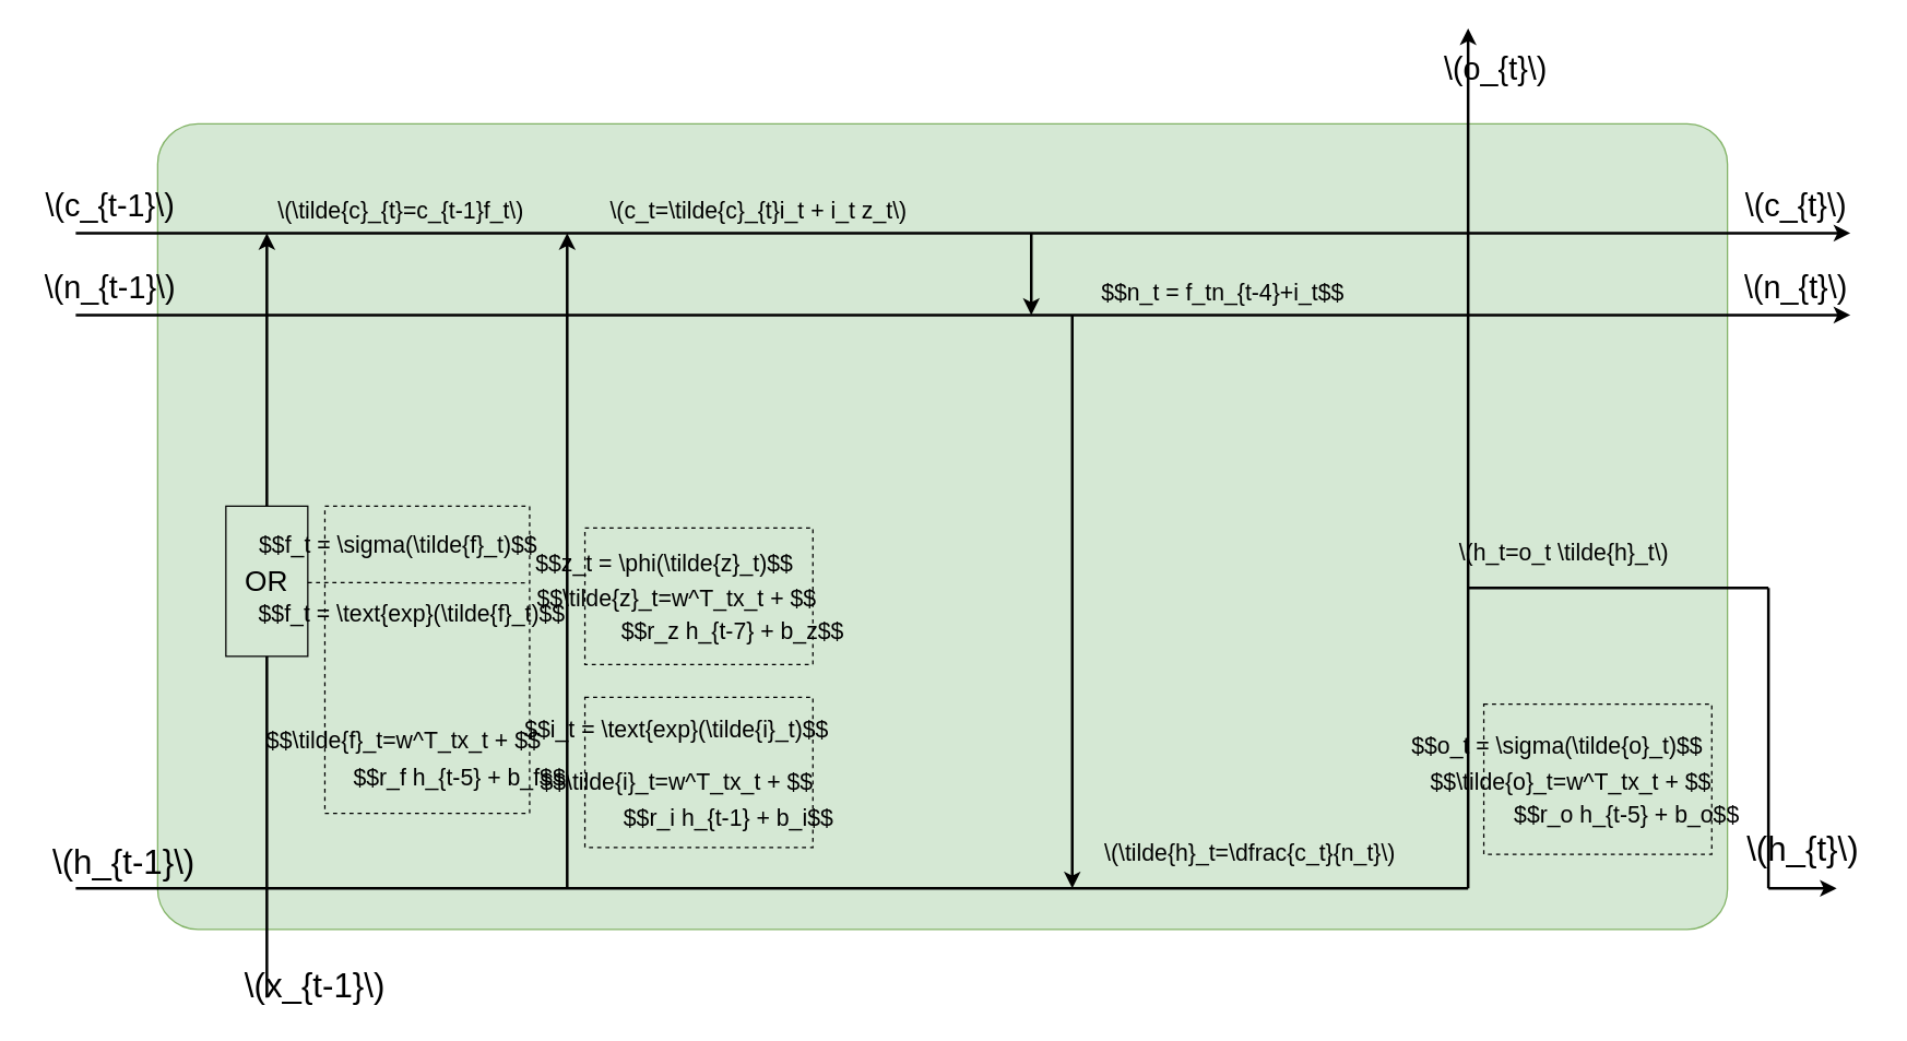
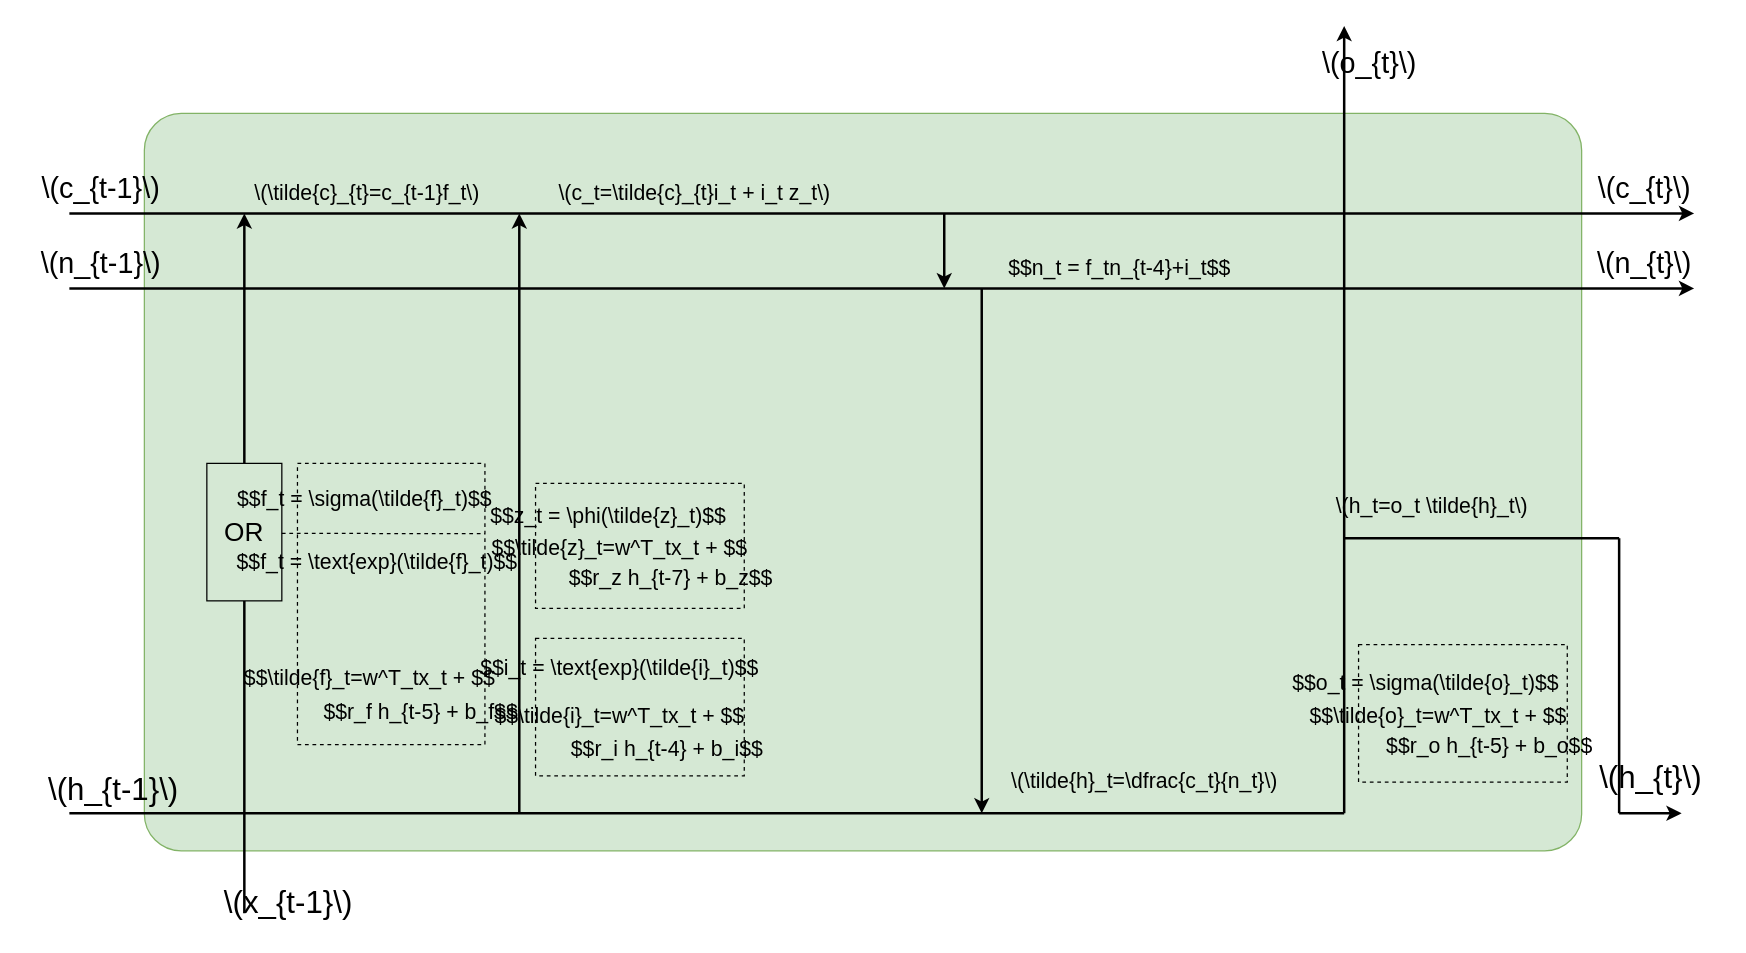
  <mxCell id="0" />
  <mxCell id="1" parent="0" />
  <mxCell id="2" value="" style="rounded=1;whiteSpace=wrap;html=1;fillColor=#d5e8d4;strokeColor=#82b366;arcSize=5;" vertex="1" parent="1"><mxGeometry x="115" y="90" width="1150" height="590" as="geometry" /></mxCell>
  <mxCell id="3" value="" style="endArrow=none;html=1;rounded=0;strokeWidth=2;endFill=0;" edge="1" parent="1"><mxGeometry width="50" height="50" relative="1" as="geometry"><mxPoint x="55" y="650" as="sourcePoint" /><mxPoint x="1075" y="650" as="targetPoint" /></mxGeometry></mxCell>
  <mxCell id="4" value="\(h_{t-1}\)" style="text;html=1;align=center;verticalAlign=middle;resizable=0;points=[];autosize=1;strokeColor=none;fillColor=none;fontSize=25;" vertex="1" parent="1"><mxGeometry x="25" y="610" width="130" height="40" as="geometry" /></mxCell>
  <mxCell id="5" value="" style="endArrow=none;html=1;rounded=0;strokeWidth=2;endFill=0;entryX=0.5;entryY=1;entryDx=0;entryDy=0;" edge="1" parent="1" target="12"><mxGeometry width="50" height="50" relative="1" as="geometry"><mxPoint x="195" y="730" as="sourcePoint" /><mxPoint x="195" y="560" as="targetPoint" /></mxGeometry></mxCell>
  <mxCell id="6" value="" style="endArrow=classic;html=1;rounded=0;strokeWidth=2;endFill=1;" edge="1" parent="1"><mxGeometry width="50" height="50" relative="1" as="geometry"><mxPoint x="55" y="170" as="sourcePoint" /><mxPoint x="1355" y="170" as="targetPoint" /></mxGeometry></mxCell>
  <mxCell id="7" value="" style="endArrow=classic;html=1;rounded=0;strokeWidth=2;endFill=1;" edge="1" parent="1"><mxGeometry width="50" height="50" relative="1" as="geometry"><mxPoint x="55" y="230" as="sourcePoint" /><mxPoint x="1355" y="230" as="targetPoint" /></mxGeometry></mxCell>
  <mxCell id="8" value="\(n_{t-1}\)" style="text;html=1;align=center;verticalAlign=middle;resizable=0;points=[];autosize=1;strokeColor=none;fillColor=none;fontSize=23;" vertex="1" parent="1"><mxGeometry x="20" y="190" width="120" height="40" as="geometry" /></mxCell>
  <mxCell id="9" value="\(c_{t-1}\)" style="text;html=1;align=center;verticalAlign=middle;resizable=0;points=[];autosize=1;strokeColor=none;fillColor=none;fontSize=23;" vertex="1" parent="1"><mxGeometry x="20" y="130" width="120" height="40" as="geometry" /></mxCell>
  <mxCell id="10" value="\(x_{t-1}\)" style="text;html=1;align=center;verticalAlign=middle;resizable=0;points=[];autosize=1;strokeColor=none;fillColor=none;fontSize=25;" vertex="1" parent="1"><mxGeometry x="165" y="700" width="130" height="40" as="geometry" /></mxCell>
  <mxCell id="11" style="edgeStyle=orthogonalEdgeStyle;rounded=0;orthogonalLoop=1;jettySize=auto;html=1;strokeWidth=2;" edge="1" parent="1" source="12"><mxGeometry relative="1" as="geometry"><mxPoint x="195" y="170" as="targetPoint" /></mxGeometry></mxCell>
  <mxCell id="12" value="OR" style="rounded=0;whiteSpace=wrap;html=1;fontSize=21;fillColor=#d5e8d4;" vertex="1" parent="1"><mxGeometry x="165" y="370" width="60" height="110" as="geometry" /></mxCell>
  <mxCell id="13" value="\(n_{t}\)" style="text;html=1;align=center;verticalAlign=middle;resizable=0;points=[];autosize=1;strokeColor=none;fillColor=none;fontSize=23;" vertex="1" parent="1"><mxGeometry x="1265" y="190" width="100" height="40" as="geometry" /></mxCell>
  <mxCell id="14" value="\(c_{t}\)" style="text;html=1;align=center;verticalAlign=middle;resizable=0;points=[];autosize=1;strokeColor=none;fillColor=none;fontSize=23;" vertex="1" parent="1"><mxGeometry x="1265" y="130" width="100" height="40" as="geometry" /></mxCell>
  <mxCell id="15" value="\(\tilde{c}_{t}=c_{t-1}f_t\)" style="text;html=1;align=center;verticalAlign=middle;resizable=0;points=[];autosize=1;strokeColor=none;fillColor=none;fontSize=17;" vertex="1" parent="1"><mxGeometry x="193" y="140" width="200" height="30" as="geometry" /></mxCell>
  <mxCell id="16" value="" style="endArrow=classic;html=1;rounded=0;strokeWidth=2;endFill=1;" edge="1" parent="1"><mxGeometry width="50" height="50" relative="1" as="geometry"><mxPoint x="415" y="650" as="sourcePoint" /><mxPoint x="415" y="170" as="targetPoint" /></mxGeometry></mxCell>
  <mxCell id="17" value="\(c_t=\tilde{c}_{t}i_t + i_t z_t\)" style="text;html=1;align=center;verticalAlign=middle;resizable=0;points=[];autosize=1;strokeColor=none;fillColor=none;fontSize=17;" vertex="1" parent="1"><mxGeometry x="435" y="140" width="240" height="30" as="geometry" /></mxCell>
  <mxCell id="18" value="" style="endArrow=classic;html=1;rounded=0;strokeWidth=2;endFill=1;" edge="1" parent="1"><mxGeometry width="50" height="50" relative="1" as="geometry"><mxPoint x="1075" y="650" as="sourcePoint" /><mxPoint x="1075" y="20" as="targetPoint" /></mxGeometry></mxCell>
  <mxCell id="19" value="\(o_{t}\)" style="text;html=1;align=center;verticalAlign=middle;resizable=0;points=[];autosize=1;strokeColor=none;fillColor=none;fontSize=23;" vertex="1" parent="1"><mxGeometry x="1045" y="30" width="100" height="40" as="geometry" /></mxCell>
  <mxCell id="20" value="\(\tilde{h}_t=\dfrac{c_t}{n_t}\)" style="text;html=1;align=center;verticalAlign=middle;resizable=0;points=[];autosize=1;strokeColor=none;fillColor=none;fontSize=17;" vertex="1" parent="1"><mxGeometry x="795" y="610" width="240" height="30" as="geometry" /></mxCell>
  <mxCell id="21" value="" style="endArrow=classic;html=1;rounded=0;strokeWidth=2;" edge="1" parent="1"><mxGeometry width="50" height="50" relative="1" as="geometry"><mxPoint x="755" y="170" as="sourcePoint" /><mxPoint x="755" y="230" as="targetPoint" /></mxGeometry></mxCell>
  <mxCell id="22" value="$$n_t = f_tn_{t-4}+i_t$$" style="text;html=1;align=center;verticalAlign=middle;resizable=0;points=[];autosize=1;strokeColor=none;fillColor=none;fontSize=17;" vertex="1" parent="1"><mxGeometry x="795" y="200" width="200" height="30" as="geometry" /></mxCell>
  <mxCell id="23" value="" style="group" vertex="1" connectable="0" parent="1"><mxGeometry x="355" y="510" width="320" height="130" as="geometry" /></mxCell>
  <mxCell id="24" value="" style="group" vertex="1" connectable="0" parent="23"><mxGeometry y="40" width="320" height="90" as="geometry" /></mxCell>
  <mxCell id="25" value="&lt;font style=&quot;font-size: 17px;&quot;&gt;$$\tilde{i}_t=w^T_tx_t + $$&lt;/font&gt;" style="text;html=1;align=center;verticalAlign=middle;resizable=0;points=[];autosize=1;strokeColor=none;fillColor=none;fontSize=23;" vertex="1" parent="24"><mxGeometry x="30" width="220" height="40" as="geometry" /></mxCell>
- <mxCell id="26" value="&lt;font style=&quot;font-size: 17px;&quot;&gt;$$r_i h_{t-1} + b_i$$&lt;/font&gt;" style="text;html=1;align=center;verticalAlign=middle;resizable=0;points=[];autosize=1;strokeColor=none;fillColor=none;" vertex="1" parent="24"><mxGeometry x="88" y="35" width="180" height="30" as="geometry" /></mxCell>
+ <mxCell id="26" value="&lt;font style=&quot;font-size: 17px;&quot;&gt;$$r_i h_{t-4} + b_i$$&lt;/font&gt;" style="text;html=1;align=center;verticalAlign=middle;resizable=0;points=[];autosize=1;strokeColor=none;fillColor=none;" vertex="1" parent="24"><mxGeometry x="88" y="35" width="180" height="30" as="geometry" /></mxCell>
  <mxCell id="27" value="" style="rounded=0;whiteSpace=wrap;html=1;fillColor=none;dashed=1;" vertex="1" parent="24"><mxGeometry x="73" y="-40" width="167" height="110" as="geometry" /></mxCell>
  <mxCell id="28" value="$$i_t = \text{exp}(\tilde{i}_t)$$" style="text;html=1;align=center;verticalAlign=middle;resizable=0;points=[];autosize=1;strokeColor=none;fillColor=none;fontSize=17;" vertex="1" parent="23"><mxGeometry x="15" y="10" width="250" height="30" as="geometry" /></mxCell>
  <mxCell id="29" value="" style="group" vertex="1" connectable="0" parent="1"><mxGeometry x="355" y="390" width="320" height="116" as="geometry" /></mxCell>
  <mxCell id="30" value="" style="group" vertex="1" connectable="0" parent="29"><mxGeometry y="26" width="320" height="90" as="geometry" /></mxCell>
  <mxCell id="31" value="&lt;font style=&quot;font-size: 17px;&quot;&gt;$$\tilde{z}_t=w^T_tx_t + $$&lt;/font&gt;" style="text;html=1;align=center;verticalAlign=middle;resizable=0;points=[];autosize=1;strokeColor=none;fillColor=none;fontSize=23;" vertex="1" parent="30"><mxGeometry x="25" width="230" height="40" as="geometry" /></mxCell>
  <mxCell id="32" value="&lt;font style=&quot;font-size: 17px;&quot;&gt;$$r_z h_{t-7} + b_z$$&lt;/font&gt;" style="text;html=1;align=center;verticalAlign=middle;resizable=0;points=[];autosize=1;strokeColor=none;fillColor=none;" vertex="1" parent="30"><mxGeometry x="86" y="32" width="190" height="30" as="geometry" /></mxCell>
  <mxCell id="33" value="" style="rounded=0;whiteSpace=wrap;html=1;fillColor=none;dashed=1;" vertex="1" parent="30"><mxGeometry x="73" y="-30" width="167" height="100" as="geometry" /></mxCell>
  <mxCell id="34" value="&lt;font style=&quot;font-size: 17px;&quot;&gt;$$z_t = \phi(\tilde{z}_t)$$&lt;/font&gt;" style="text;html=1;align=center;verticalAlign=middle;resizable=0;points=[];autosize=1;fontSize=23;" vertex="1" parent="29"><mxGeometry x="26" width="210" height="40" as="geometry" /></mxCell>
  <mxCell id="35" value="" style="endArrow=classic;html=1;rounded=0;strokeWidth=2;" edge="1" parent="1"><mxGeometry width="50" height="50" relative="1" as="geometry"><mxPoint x="785" y="230" as="sourcePoint" /><mxPoint x="785" y="650" as="targetPoint" /></mxGeometry></mxCell>
  <mxCell id="36" value="" style="group" vertex="1" connectable="0" parent="1"><mxGeometry x="1010" y="524" width="365" height="116" as="geometry" /></mxCell>
  <mxCell id="37" value="" style="group" vertex="1" connectable="0" parent="36"><mxGeometry y="26" width="365" height="90" as="geometry" /></mxCell>
  <mxCell id="38" value="&lt;font style=&quot;font-size: 17px;&quot;&gt;$$\tilde{o}_t=w^T_tx_t + $$&lt;/font&gt;" style="text;html=1;align=center;verticalAlign=middle;resizable=0;points=[];autosize=1;strokeColor=none;fillColor=none;fontSize=23;" vertex="1" parent="37"><mxGeometry x="25" width="230" height="40" as="geometry" /></mxCell>
  <mxCell id="39" value="&lt;font style=&quot;font-size: 17px;&quot;&gt;$$r_o h_{t-5} + b_o$$&lt;/font&gt;" style="text;html=1;align=center;verticalAlign=middle;resizable=0;points=[];autosize=1;strokeColor=none;fillColor=none;" vertex="1" parent="37"><mxGeometry x="86" y="32" width="190" height="30" as="geometry" /></mxCell>
  <mxCell id="40" value="" style="rounded=0;whiteSpace=wrap;html=1;fillColor=none;dashed=1;" vertex="1" parent="37"><mxGeometry x="76.5" y="-35" width="167" height="110" as="geometry" /></mxCell>
  <mxCell id="41" value="\(h_{t}\)" style="text;html=1;align=center;verticalAlign=middle;resizable=0;points=[];autosize=1;strokeColor=none;fillColor=none;fontSize=25;" vertex="1" parent="37"><mxGeometry x="255" y="50" width="110" height="40" as="geometry" /></mxCell>
  <mxCell id="42" value="&lt;font style=&quot;font-size: 17px;&quot;&gt;$$o_t = \sigma(\tilde{o}_t)$$&lt;/font&gt;" style="text;html=1;align=center;verticalAlign=middle;resizable=0;points=[];autosize=1;fontSize=23;" vertex="1" parent="36"><mxGeometry x="10" width="240" height="40" as="geometry" /></mxCell>
  <mxCell id="43" value="" style="endArrow=none;html=1;rounded=0;strokeWidth=2;" edge="1" parent="1"><mxGeometry width="50" height="50" relative="1" as="geometry"><mxPoint x="1295" y="430" as="sourcePoint" /><mxPoint x="1075" y="430" as="targetPoint" /></mxGeometry></mxCell>
  <mxCell id="44" value="" style="endArrow=none;html=1;rounded=0;strokeWidth=2;" edge="1" parent="1"><mxGeometry width="50" height="50" relative="1" as="geometry"><mxPoint x="1295" y="650" as="sourcePoint" /><mxPoint x="1295" y="430" as="targetPoint" /></mxGeometry></mxCell>
  <mxCell id="45" value="" style="endArrow=classic;html=1;rounded=0;strokeWidth=2;endFill=1;" edge="1" parent="1"><mxGeometry width="50" height="50" relative="1" as="geometry"><mxPoint x="1295" y="650" as="sourcePoint" /><mxPoint x="1345" y="650" as="targetPoint" /></mxGeometry></mxCell>
  <mxCell id="46" value="\(h_t=o_t \tilde{h}_t\)" style="text;html=1;align=center;verticalAlign=middle;resizable=0;points=[];autosize=1;strokeColor=none;fillColor=none;fontSize=17;" vertex="1" parent="1"><mxGeometry x="1055" y="390" width="180" height="30" as="geometry" /></mxCell>
  <mxCell id="47" value="" style="group" vertex="1" connectable="0" parent="1"><mxGeometry x="144" y="385" width="315" height="230" as="geometry" /></mxCell>
  <mxCell id="48" value="$$f_t = \text{exp}(\tilde{f}_t)$$" style="text;html=1;align=center;verticalAlign=middle;resizable=0;points=[];autosize=1;strokeColor=none;fillColor=none;fontSize=17;" vertex="1" parent="47"><mxGeometry x="32" y="50" width="250" height="30" as="geometry" /></mxCell>
  <mxCell id="49" value="$$f_t = \sigma(\tilde{f}_t)$$" style="text;html=1;align=center;verticalAlign=middle;resizable=0;points=[];autosize=1;strokeColor=none;fillColor=none;fontSize=17;" vertex="1" parent="47"><mxGeometry x="32" width="230" height="30" as="geometry" /></mxCell>
  <mxCell id="50" value="" style="group" vertex="1" connectable="0" parent="47"><mxGeometry x="11" y="-15" width="315" height="230" as="geometry" /></mxCell>
  <mxCell id="51" value="" style="group" vertex="1" connectable="0" parent="50"><mxGeometry y="150" width="315" height="80" as="geometry" /></mxCell>
  <mxCell id="52" value="&lt;font style=&quot;font-size: 17px;&quot;&gt;$$\tilde{f}_t=w^T_tx_t + $$&lt;/font&gt;" style="text;html=1;align=center;verticalAlign=middle;resizable=0;points=[];autosize=1;strokeColor=none;fillColor=none;fontSize=23;" vertex="1" parent="51"><mxGeometry x="30" width="220" height="40" as="geometry" /></mxCell>
  <mxCell id="53" value="&lt;font style=&quot;font-size: 17px;&quot;&gt;$$r_f h_{t-5} + b_f$$&lt;/font&gt;" style="text;html=1;align=center;verticalAlign=middle;resizable=0;points=[];autosize=1;strokeColor=none;fillColor=none;" vertex="1" parent="51"><mxGeometry x="91" y="35" width="180" height="30" as="geometry" /></mxCell>
  <mxCell id="54" value="" style="rounded=0;whiteSpace=wrap;html=1;fillColor=none;dashed=1;" vertex="1" parent="50"><mxGeometry x="82.5" width="150" height="225" as="geometry" /></mxCell>
  <mxCell id="55" value="" style="endArrow=none;dashed=1;html=1;rounded=0;entryX=1;entryY=0.25;entryDx=0;entryDy=0;" edge="1" parent="1" target="54"><mxGeometry width="50" height="50" relative="1" as="geometry"><mxPoint x="225" y="426" as="sourcePoint" /><mxPoint x="635" y="470" as="targetPoint" /></mxGeometry></mxCell>
